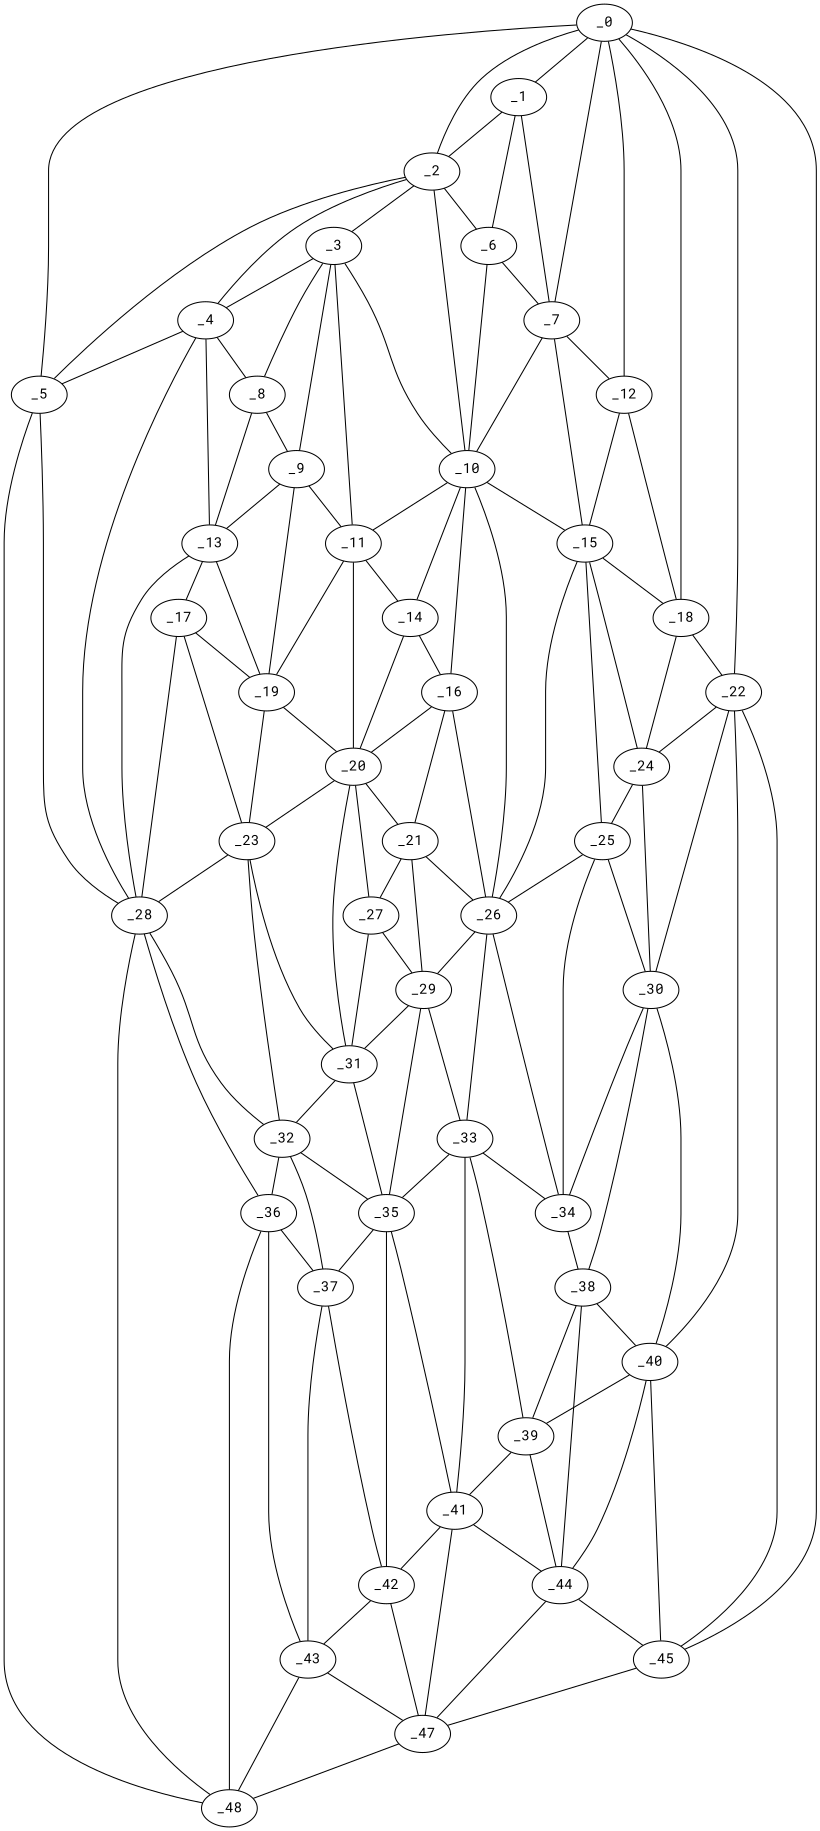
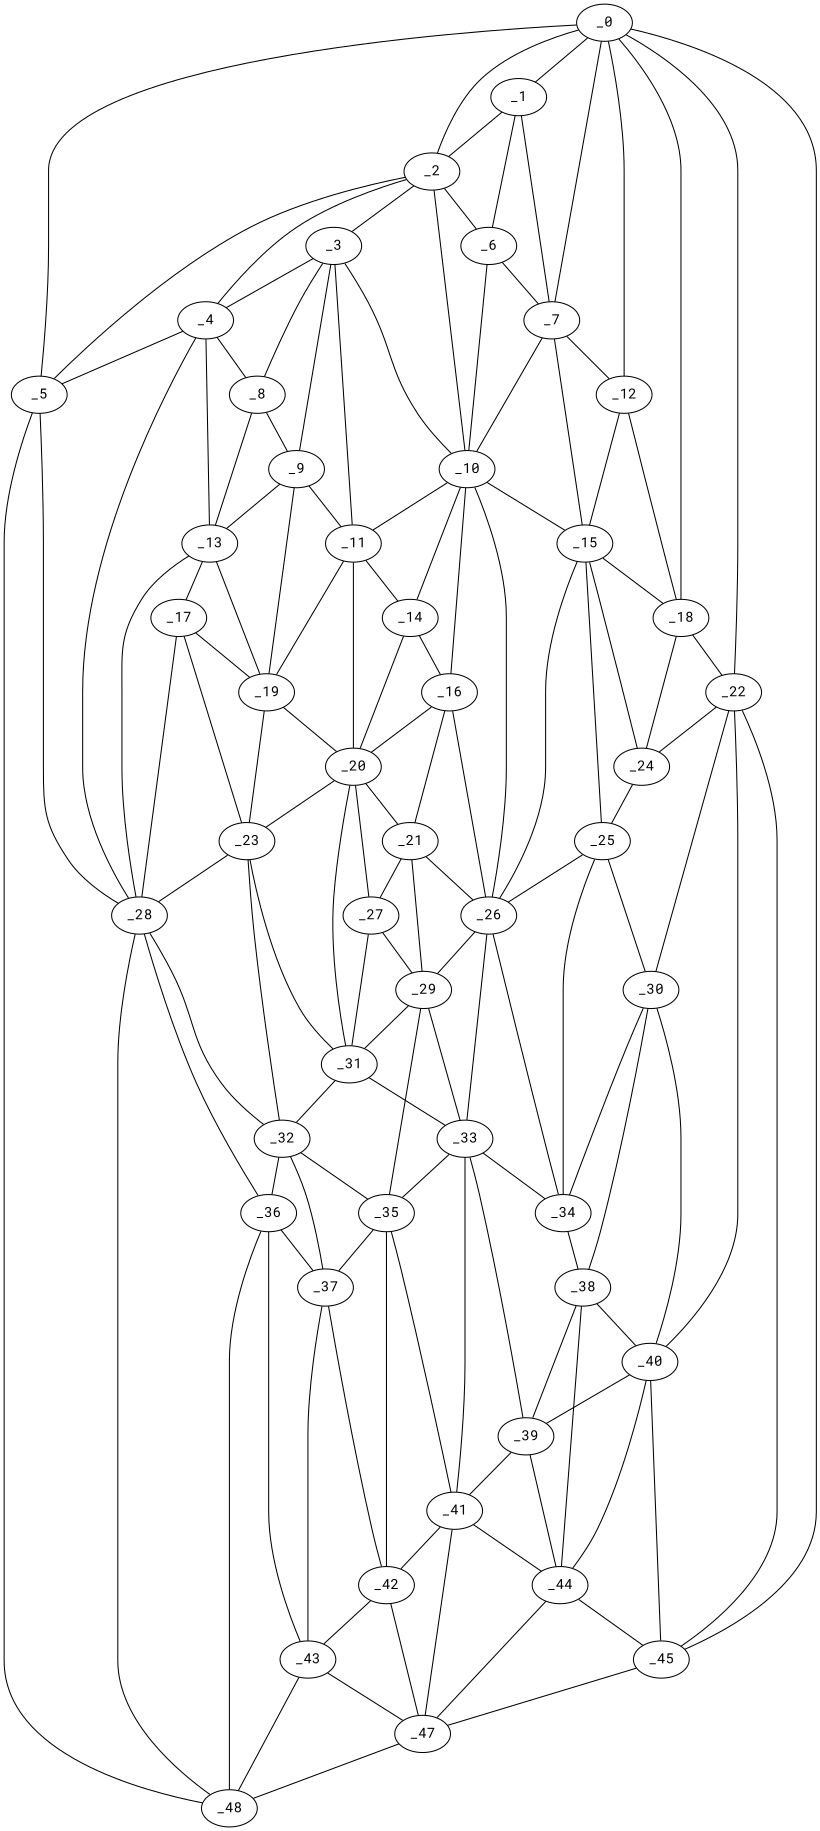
  graph {
    fontname="Roboto Mono"
    node [fontname="Roboto Mono" x=27 y=67]
    edge [fontname="Roboto Mono" valence=2]
    _0 [x=25 y=3]
    _1 [x=26 y=17]
    _2 [x=26 y=32]
    _5 [y=123]
    _7 [x=32 y=19]
    _12 [x=41 y=6]
    _18 [x=49 y=5]
    _22 [x=60 y=5]
    _45 [x=100 y=3]
    _6 [x=28 y=23]
    _3 [y=43]
    _4 [y=77]
    _10 [x=39 y=38]
    _28 [x=64 y=78]
    _48 [x=106 y=124]
    _15 [x=46 y=12]
    _24 [x=61 y=11]
    _30 [x=68 y=8]
    _40 [x=93 y=6]
    _47 [x=105 y=48]
    _8 [x=33]
    _9 [x=38 y=62]
    _11 [x=40 y=52]
    _13 [x=43]
    _14 [x=44 y=44]
    _16 [x=48 y=42]
    _26 [x=62 y=33]
    _32 [x=76]
    _36 [x=89 y=68]
    _25 [x=61 y=18]
    _34 [x=82 y=24]
    _38 [x=91 y=9]
    _44 [x=99 y=14]
    _39 [x=91 y=22]
    _19 [x=49 y=61]
    _20 [x=56 y=58]
    _17 [x=48]
    _21 [x=58 y=44]
    _29 [x=66 y=51]
    _33 [x=81 y=33]
    _23 [x=60]
    _27 [x=62 y=52]
    _31 [x=69 y=58]
    _35 [x=87 y=52]
    _37 [x=90 y=56]
    _43 [x=97 y=68]
    _41 [x=93 y=36]
    _42 [x=95 y=52]
    _0 -- _1 [valence=1]
    _0 -- _2 [valence=1]
    _0 -- _5 [valence=1]
    _0 -- _7 [valence=1]
    _0 -- _12
    _0 -- _18 [valence=1]
    _0 -- _22 [valence=1]
    _0 -- _45 [valence=1]
    _1 -- _2
    _1 -- _7
    _1 -- _6 [valence=1]
    _2 -- _5 [valence=1]
    _2 -- _6
    _2 -- _3
    _2 -- _4
    _2 -- _10 [valence=1]
    _5 -- _28 [valence=1]
    _5 -- _48 [valence=1]
    _7 -- _12
    _7 -- _10
    _7 -- _15
    _12 -- _18
    _12 -- _15
    _18 -- _22
    _18 -- _24
    _22 -- _45
    _22 -- _24
    _22 -- _30
    _22 -- _40 [valence=1]
    _45 -- _47 [valence=1]
    _6 -- _7 [valence=1]
    _6 -- _10
    _3 -- _4
    _3 -- _10
    _3 -- _8
    _3 -- _9 [valence=1]
    _3 -- _11 [valence=1]
    _4 -- _5
    _4 -- _28
    _4 -- _8
    _4 -- _13
    _10 -- _15
    _10 -- _11
    _10 -- _14 [valence=1]
    _10 -- _16 [valence=1]
    _10 -- _26
    _28 -- _48 [valence=1]
    _28 -- _32
    _28 -- _36 [valence=1]
    _15 -- _18
    _15 -- _24 [valence=1]
    _15 -- _26
    _15 -- _25
-   _24 -- _30
    _24 -- _25
    _30 -- _40 [valence=1]
    _30 -- _34
    _30 -- _38 [valence=1]
    _40 -- _45
    _40 -- _44 [valence=1]
    _40 -- _39
    _47 -- _48 [valence=1]
    _8 -- _9
    _8 -- _13
    _9 -- _11
    _9 -- _13
    _9 -- _19
    _11 -- _14 [valence=1]
    _11 -- _19
    _11 -- _20
    _13 -- _28
    _13 -- _19
    _13 -- _17
    _14 -- _16
    _14 -- _20
    _16 -- _26 [valence=1]
    _16 -- _20 [valence=1]
    _16 -- _21
    _26 -- _34
    _26 -- _29
    _26 -- _33
    _32 -- _36
    _32 -- _35
    _32 -- _37
    _36 -- _48
    _36 -- _37
    _36 -- _43
    _25 -- _30
    _25 -- _26
    _25 -- _34 [valence=1]
    _34 -- _38 [valence=1]
    _38 -- _40
    _38 -- _44 [valence=1]
    _38 -- _39
    _44 -- _45 [valence=1]
    _44 -- _47 [valence=1]
    _39 -- _44
    _39 -- _41 [valence=1]
    _19 -- _20
    _19 -- _23
    _20 -- _21 [valence=1]
    _20 -- _23
    _20 -- _27
    _20 -- _31
    _17 -- _28
    _17 -- _19
    _17 -- _23
    _21 -- _26 [valence=1]
    _21 -- _29
    _21 -- _27 [valence=1]
    _29 -- _33 [valence=1]
    _29 -- _31 [valence=1]
    _29 -- _35
    _33 -- _34
    _33 -- _39
    _33 -- _35 [valence=1]
    _33 -- _41
    _23 -- _28 [valence=1]
    _23 -- _32
    _23 -- _31 [valence=1]
    _27 -- _29
    _27 -- _31 [valence=1]
    _31 -- _32
-   _31 -- _35 [valence=1]
+   _31 -- _33 [valence=1]
    _35 -- _37
    _35 -- _41
    _35 -- _42 [valence=1]
    _37 -- _43 [valence=1]
    _37 -- _42
    _43 -- _48 [valence=1]
    _43 -- _47
    _41 -- _47
    _41 -- _44
    _41 -- _42 [valence=1]
    _42 -- _47 [valence=1]
    _42 -- _43 [valence=1]
  }
